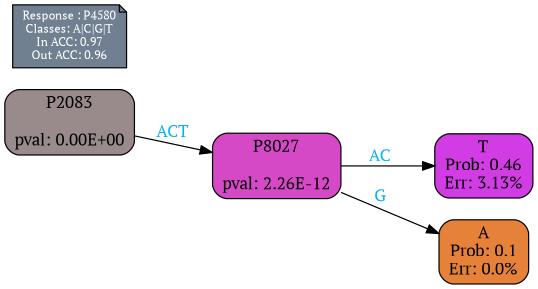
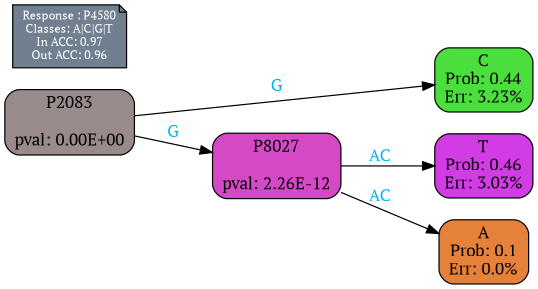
  digraph {
    fontname="PT Serif"
    rankdir=LR
    ranksep=equally
    splines=polylines
    node [color=black fontname="PT Serif" shape=box style="filled, rounded"]
    edge [fontcolor=deepskyblue2 fontname="PT Serif"]
-   n1 [fillcolor="#d23ce5" label="T\nProb: 0.46\nErr: 3.13%"]
+   n1 [fillcolor="#d23ce5" label="T\nProb: 0.46\nErr: 3.03%"]
    n2 [fillcolor="#e58139" label="A\nProb: 0.1\nErr: 0.0%"]
+   n3 [fillcolor="#4bdf3e" label="C\nProb: 0.44\nErr: 3.23%"]
    n4 [align=left fillcolor=slategray fontcolor=white fontsize=10 label="Response : P4580\nClasses: A|C|G|T\nIn ACC: 0.97\nOut ACC: 0.96\n" shape=note style=filled]
    n5 [fillcolor="#998a8b" label="P2083\n\npval: 0.00E+00"]
    n6 [fillcolor="#d548c6" label="P8027\n\npval: 2.26E-12"]
    subgraph sub_1 {
      rank=same
      n1
      n2
+     n3
    }
    subgraph sub_2 {
      rank=same
      n4
      n5
    }
-   n5 -> n6 [label=ACT]
+   n5 -> n3 [label=G]
+   n5 -> n6 [label=G]
    n6 -> n1 [label=AC]
-   n6 -> n2 [label=G]
+   n6 -> n2 [label=AC]
  }
